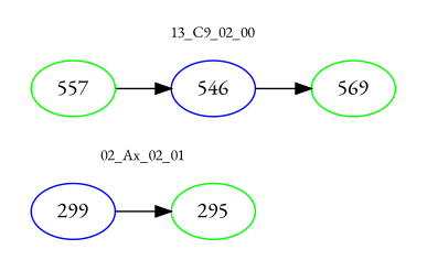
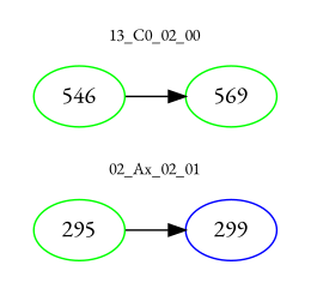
  digraph {
    fontname="EB Garamond"
    rankdir=LR
    node [color=green fontname="EB Garamond"]
    edge [color=black fontname="EB Garamond"]
    n1 [label=295]
    n2 [color=blue label=299]
-   n3 [label=557]
-   n4 [color=blue label=546]
+   n4 [label=546]
    n5 [label=569]
    subgraph cluster_1 {
      color=white
      fontsize=10
      label="02_Ax_02_01"
      n1
      n2
    }
    subgraph cluster_2 {
      color=white
      fontsize=10
-     label="13_C9_02_00"
-     n3
+     label="13_C0_02_00"
      n4
      n5
    }
-   n2 -> n1
-   n3 -> n4
+   n1 -> n2
    n4 -> n5
  }
